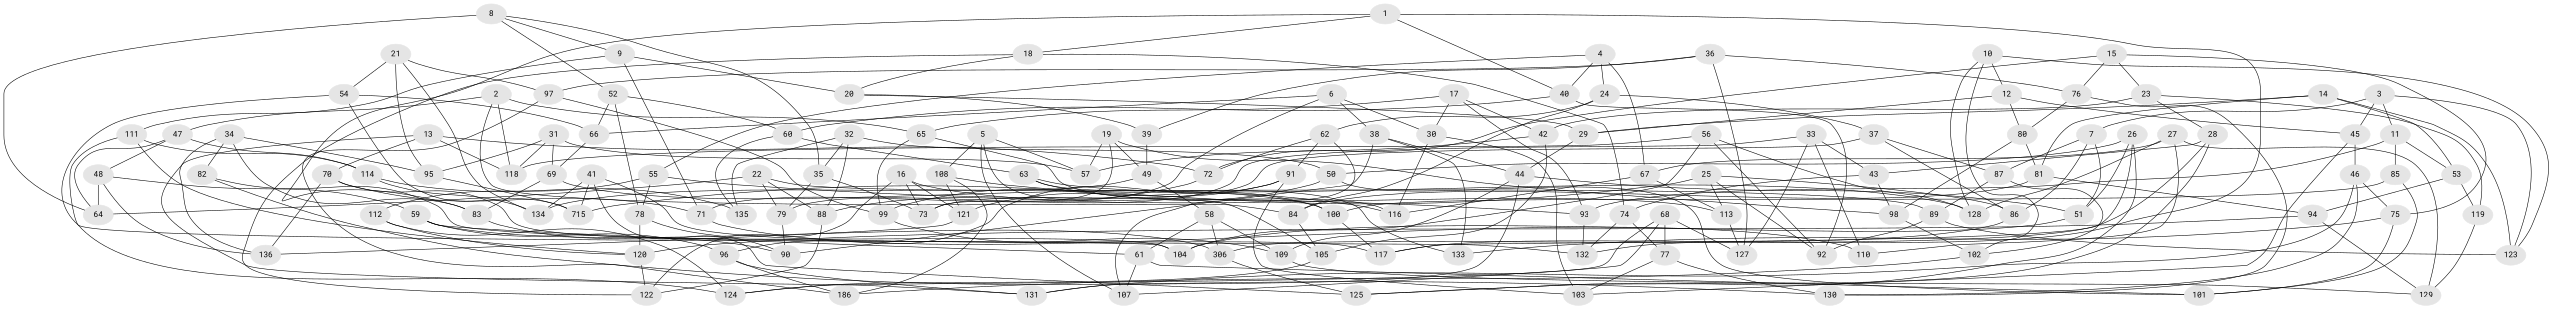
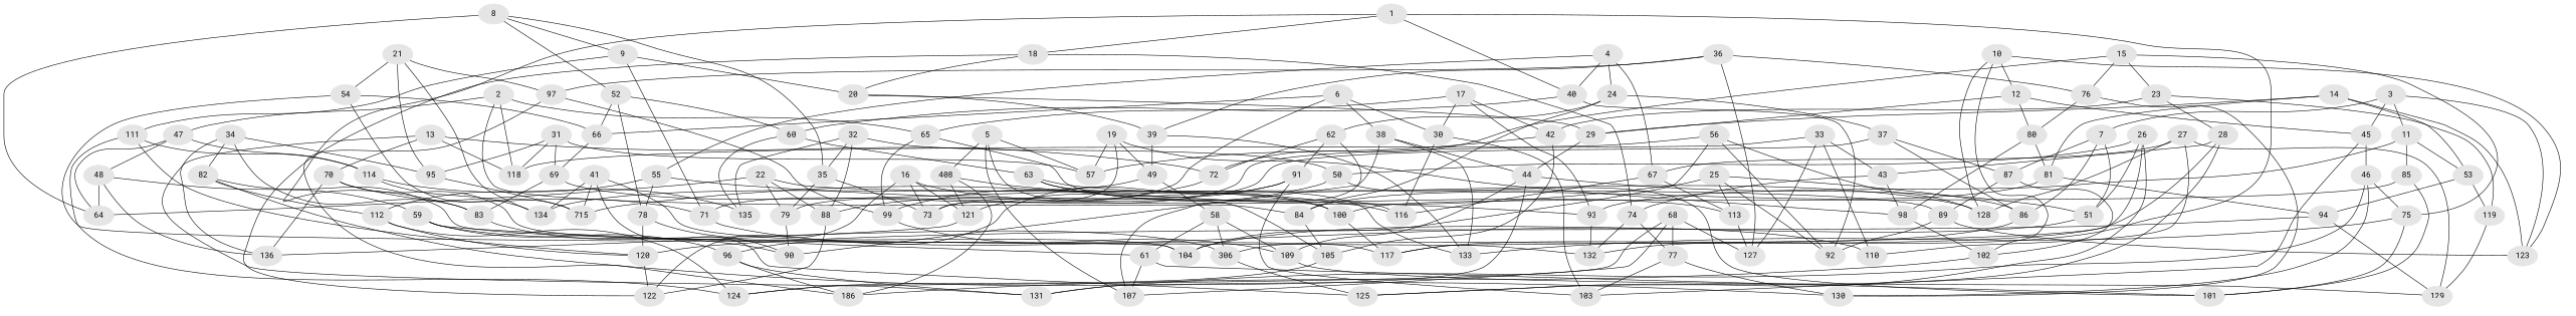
  graph {
    fontname="Roboto Mono"
    node [color=gray90 fontname="Roboto Mono" style=filled]
    edge [fontname="Roboto Mono"]
    1
    18
    40
    83
    132
    20
    122
    74
    92
    60
    90
    2
    47
    65
    84
    118
    64
    48
    114
    116
    99
    105
    3
    7
    11
    45
    123
    51
    86
    87
    53
    85
    93
    103
    46
    4
    24
    55
    67
    37
    62
    78
    112
    113
    5
    57
    107
-   108
+   108 [label=408]
    124
    121
    n51 [label=186]
    6
    30
    38
    66
    71
    44
    133
    69
    110
    104
    117
    102
    89
    8
    9
    35
    52
    111
    73
    79
    29
    39
    120
    10
    12
    128
    80
    119
    94
    101
    100
    81
    98
    13
    70
    72
    131
    136
    88
    14
    15
    23
    75
    76
    42
    28
    130
    16
    127
    17
    77
    19
    49
    134
    58
    21
    54
    95
    97
    n111 [label=715]
    22
    125
    43
    n115 [label=306]
    129
    91
    25
    26
    50
    27
    31
    32
    135
    33
    34
    82
    36
    109
    63
    41
    59
    61
    96
    56
    68
    1 -- 18
    1 -- 40
    1 -- 83
    1 -- 132
    18 -- 20
    18 -- 122
    18 -- 74
    40 -- 92
    40 -- 60
    83 -- 90
    20 -- 29
    20 -- 39
    74 -- 132
    74 -- 77
    60 -- 135
    60 -- 63
    2 -- 47
    2 -- 65
    2 -- 84
    2 -- 118
    47 -- 64
    47 -- 48
    47 -- 114
    65 -- 116
    65 -- 99
    84 -- 105
    48 -- 64
    48 -- 136
    48 -- 59
    114 -- 134
    114 -- 135
    99 -- 109
    105 -- 124
    3 -- 7
    3 -- 11
    3 -- 45
    3 -- 123
    7 -- 51
    7 -- 86
    7 -- 87
    11 -- 53
    11 -- 85
    11 -- 93
    45 -- 103
    45 -- 46
    51 -- 104
    86 -- 117
    87 -- 102
    87 -- 89
    53 -- 119
    53 -- 94
    85 -- 101
    85 -- 100
    93 -- 132
    46 -- 131
    46 -- 75
    46 -- 130
    4 -- 40
    4 -- 24
    4 -- 55
    4 -- 67
    24 -- 84
    24 -- 37
    24 -- 62
    55 -- 93
    55 -- 78
    55 -- 112
    67 -- 116
    67 -- 113
    37 -- 86
    37 -- 87
    37 -- 73
    62 -- 107
    62 -- 72
    62 -- 91
    78 -- 90
    78 -- 120
    112 -- 124
    112 -- 120
    113 -- 127
    5 -- 105
    5 -- 57
    5 -- 107
    5 -- 108
    108 -- 116
    108 -- 121
    108 -- n51
    121 -- 136
    6 -- 30
    6 -- 38
    6 -- 66
    6 -- 71
    30 -- 116
    30 -- 103
    38 -- 90
    38 -- 44
    38 -- 133
    66 -- 69
    71 -- 110
    44 -- 51
    44 -- 131
    44 -- 109
    69 -- 83
    69 -- 100
    102 -- n51
    89 -- 92
    89 -- 123
    8 -- 64
    8 -- 9
    8 -- 35
    8 -- 52
    9 -- 20
    9 -- 71
    9 -- 111
    35 -- 73
    35 -- 79
    52 -- 60
    52 -- 78
    52 -- 66
    111 -- 114
    111 -- 124
    111 -- 120
    79 -- 90
    29 -- 44
+   39 -- 133
    39 -- 49
    120 -- 122
    10 -- 123
    10 -- 102
    10 -- 12
    10 -- 128
    12 -- 45
    12 -- 29
    12 -- 80
    80 -- 81
    80 -- 98
    119 -- 129
    94 -- 120
    94 -- 129
    100 -- 117
    81 -- 84
    81 -- 94
    98 -- 102
    13 -- 118
    13 -- 70
    13 -- 72
    13 -- 131
    70 -- 71
    70 -- 104
    70 -- 136
    72 -- 88
    88 -- 122
    14 -- 123
    14 -- 53
    14 -- 29
    14 -- 81
    15 -- 72
    15 -- 23
    15 -- 75
    15 -- 76
    23 -- 119
    23 -- 42
    23 -- 28
    75 -- 133
    75 -- 101
    76 -- 80
    76 -- 130
    42 -- 105
    42 -- 57
    28 -- 125
    28 -- 43
    28 -- n115
    16 -- 122
    16 -- 113
    16 -- 121
    16 -- 73
    17 -- 65
    17 -- 93
    17 -- 30
    17 -- 42
    77 -- 103
    77 -- 130
    19 -- 57
    19 -- 73
    19 -- 98
    19 -- 49
    49 -- 134
    49 -- 58
    58 -- n115
    58 -- 109
    58 -- 61
    21 -- 134
    21 -- 54
    21 -- 95
    21 -- 97
    54 -- 66
    54 -- 104
    54 -- n111
    95 -- n111
    97 -- 99
    97 -- n51
    22 -- 64
    22 -- 89
    22 -- 79
    22 -- 88
    43 -- 74
    43 -- 98
    n115 -- 125
    91 -- 103
    91 -- 121
    91 -- 96
    25 -- 92
    25 -- 86
    25 -- 113
    25 -- n111
    26 -- 51
    26 -- 117
    26 -- 125
    26 -- 50
    50 -- 99
    50 -- 101
    27 -- 67
    27 -- 110
    27 -- 128
    27 -- 129
    31 -- 118
    31 -- 57
    31 -- 69
    31 -- 95
    32 -- 35
    32 -- 88
    32 -- 50
    32 -- 135
    33 -- 110
    33 -- 79
    33 -- 127
    33 -- 43
    34 -- 83
    34 -- 136
    34 -- 95
    34 -- 82
    82 -- 132
+   82 -- 112
    82 -- 130
    36 -- 39
    36 -- 76
    36 -- 127
    36 -- 97
    109 -- 129
    63 -- 133
    63 -- 128
    63 -- 100
    41 -- 117
    41 -- 134
    41 -- n111
    41 -- 125
    59 -- n115
    59 -- 61
    59 -- 96
    61 -- 107
    61 -- 101
    96 -- n51
    96 -- 131
    56 -- 92
    56 -- 118
    56 -- 104
    56 -- 128
    68 -- 107
    68 -- 124
    68 -- 127
    68 -- 77
  }
